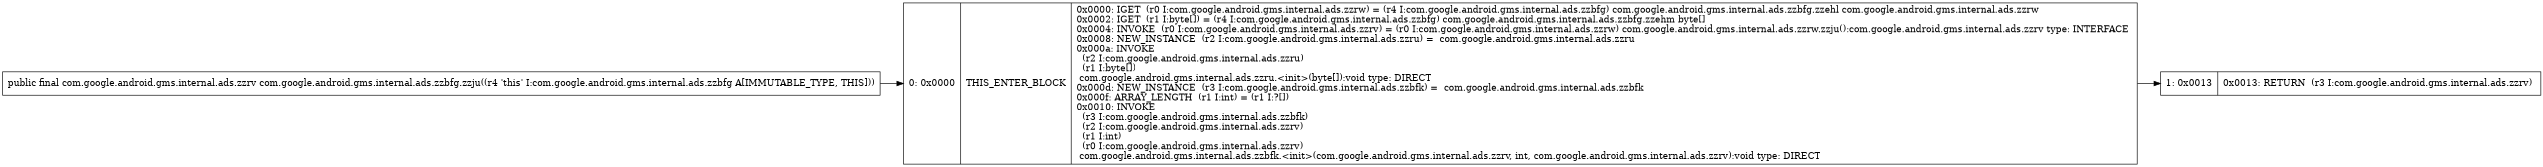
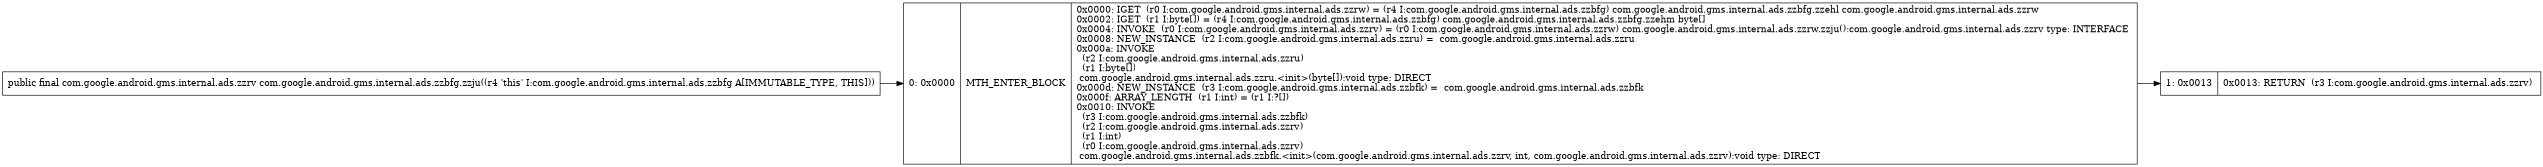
  digraph {
    rankdir=LR
    node [shape=record]
-   n1 [label="{0\:\ 0x0000|THIS_ENTER_BLOCK\l|0x0000: IGET  (r0 I:com.google.android.gms.internal.ads.zzrw) = (r4 I:com.google.android.gms.internal.ads.zzbfg) com.google.android.gms.internal.ads.zzbfg.zzehl com.google.android.gms.internal.ads.zzrw \l0x0002: IGET  (r1 I:byte[]) = (r4 I:com.google.android.gms.internal.ads.zzbfg) com.google.android.gms.internal.ads.zzbfg.zzehm byte[] \l0x0004: INVOKE  (r0 I:com.google.android.gms.internal.ads.zzrv) = (r0 I:com.google.android.gms.internal.ads.zzrw) com.google.android.gms.internal.ads.zzrw.zzju():com.google.android.gms.internal.ads.zzrv type: INTERFACE \l0x0008: NEW_INSTANCE  (r2 I:com.google.android.gms.internal.ads.zzru) =  com.google.android.gms.internal.ads.zzru \l0x000a: INVOKE  \l  (r2 I:com.google.android.gms.internal.ads.zzru)\l  (r1 I:byte[])\l com.google.android.gms.internal.ads.zzru.\<init\>(byte[]):void type: DIRECT \l0x000d: NEW_INSTANCE  (r3 I:com.google.android.gms.internal.ads.zzbfk) =  com.google.android.gms.internal.ads.zzbfk \l0x000f: ARRAY_LENGTH  (r1 I:int) = (r1 I:?[]) \l0x0010: INVOKE  \l  (r3 I:com.google.android.gms.internal.ads.zzbfk)\l  (r2 I:com.google.android.gms.internal.ads.zzrv)\l  (r1 I:int)\l  (r0 I:com.google.android.gms.internal.ads.zzrv)\l com.google.android.gms.internal.ads.zzbfk.\<init\>(com.google.android.gms.internal.ads.zzrv, int, com.google.android.gms.internal.ads.zzrv):void type: DIRECT \l}"]
+   n1 [label="{0\:\ 0x0000|MTH_ENTER_BLOCK\l|0x0000: IGET  (r0 I:com.google.android.gms.internal.ads.zzrw) = (r4 I:com.google.android.gms.internal.ads.zzbfg) com.google.android.gms.internal.ads.zzbfg.zzehl com.google.android.gms.internal.ads.zzrw \l0x0002: IGET  (r1 I:byte[]) = (r4 I:com.google.android.gms.internal.ads.zzbfg) com.google.android.gms.internal.ads.zzbfg.zzehm byte[] \l0x0004: INVOKE  (r0 I:com.google.android.gms.internal.ads.zzrv) = (r0 I:com.google.android.gms.internal.ads.zzrw) com.google.android.gms.internal.ads.zzrw.zzju():com.google.android.gms.internal.ads.zzrv type: INTERFACE \l0x0008: NEW_INSTANCE  (r2 I:com.google.android.gms.internal.ads.zzru) =  com.google.android.gms.internal.ads.zzru \l0x000a: INVOKE  \l  (r2 I:com.google.android.gms.internal.ads.zzru)\l  (r1 I:byte[])\l com.google.android.gms.internal.ads.zzru.\<init\>(byte[]):void type: DIRECT \l0x000d: NEW_INSTANCE  (r3 I:com.google.android.gms.internal.ads.zzbfk) =  com.google.android.gms.internal.ads.zzbfk \l0x000f: ARRAY_LENGTH  (r1 I:int) = (r1 I:?[]) \l0x0010: INVOKE  \l  (r3 I:com.google.android.gms.internal.ads.zzbfk)\l  (r2 I:com.google.android.gms.internal.ads.zzrv)\l  (r1 I:int)\l  (r0 I:com.google.android.gms.internal.ads.zzrv)\l com.google.android.gms.internal.ads.zzbfk.\<init\>(com.google.android.gms.internal.ads.zzrv, int, com.google.android.gms.internal.ads.zzrv):void type: DIRECT \l}"]
    n2 [label="{1\:\ 0x0013|0x0013: RETURN  (r3 I:com.google.android.gms.internal.ads.zzrv) \l}"]
    n3 [label="{public final com.google.android.gms.internal.ads.zzrv com.google.android.gms.internal.ads.zzbfg.zzju((r4 'this' I:com.google.android.gms.internal.ads.zzbfg A[IMMUTABLE_TYPE, THIS])) }"]
    n1 -> n2
    n3 -> n1
  }
